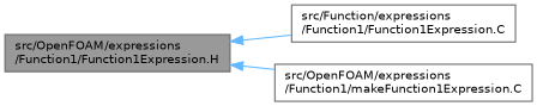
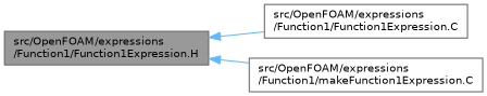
  digraph {
    rankdir=LR
    node [color=grey40 fillcolor=white fontname=Helvetica fontsize=10 shape=box style=filled]
    edge [color=steelblue1 dir=back fontname=Helvetica fontsize=10 labelfontname=Helvetica labelfontsize=10 style=solid]
    n1 [color=gray40 fillcolor=grey60 fontcolor=black height=0.2 label="src/OpenFOAM/expressions\l/Function1/Function1Expression.H" width=0.4]
-   n2 [height=0.2 label="src/Function/expressions\l/Function1/Function1Expression.C" width=0.4]
+   n2 [height=0.2 label="src/OpenFOAM/expressions\l/Function1/Function1Expression.C" width=0.4]
    n3 [height=0.2 label="src/OpenFOAM/expressions\l/Function1/makeFunction1Expression.C" width=0.4]
    n1 -> n2
    n1 -> n3
  }
